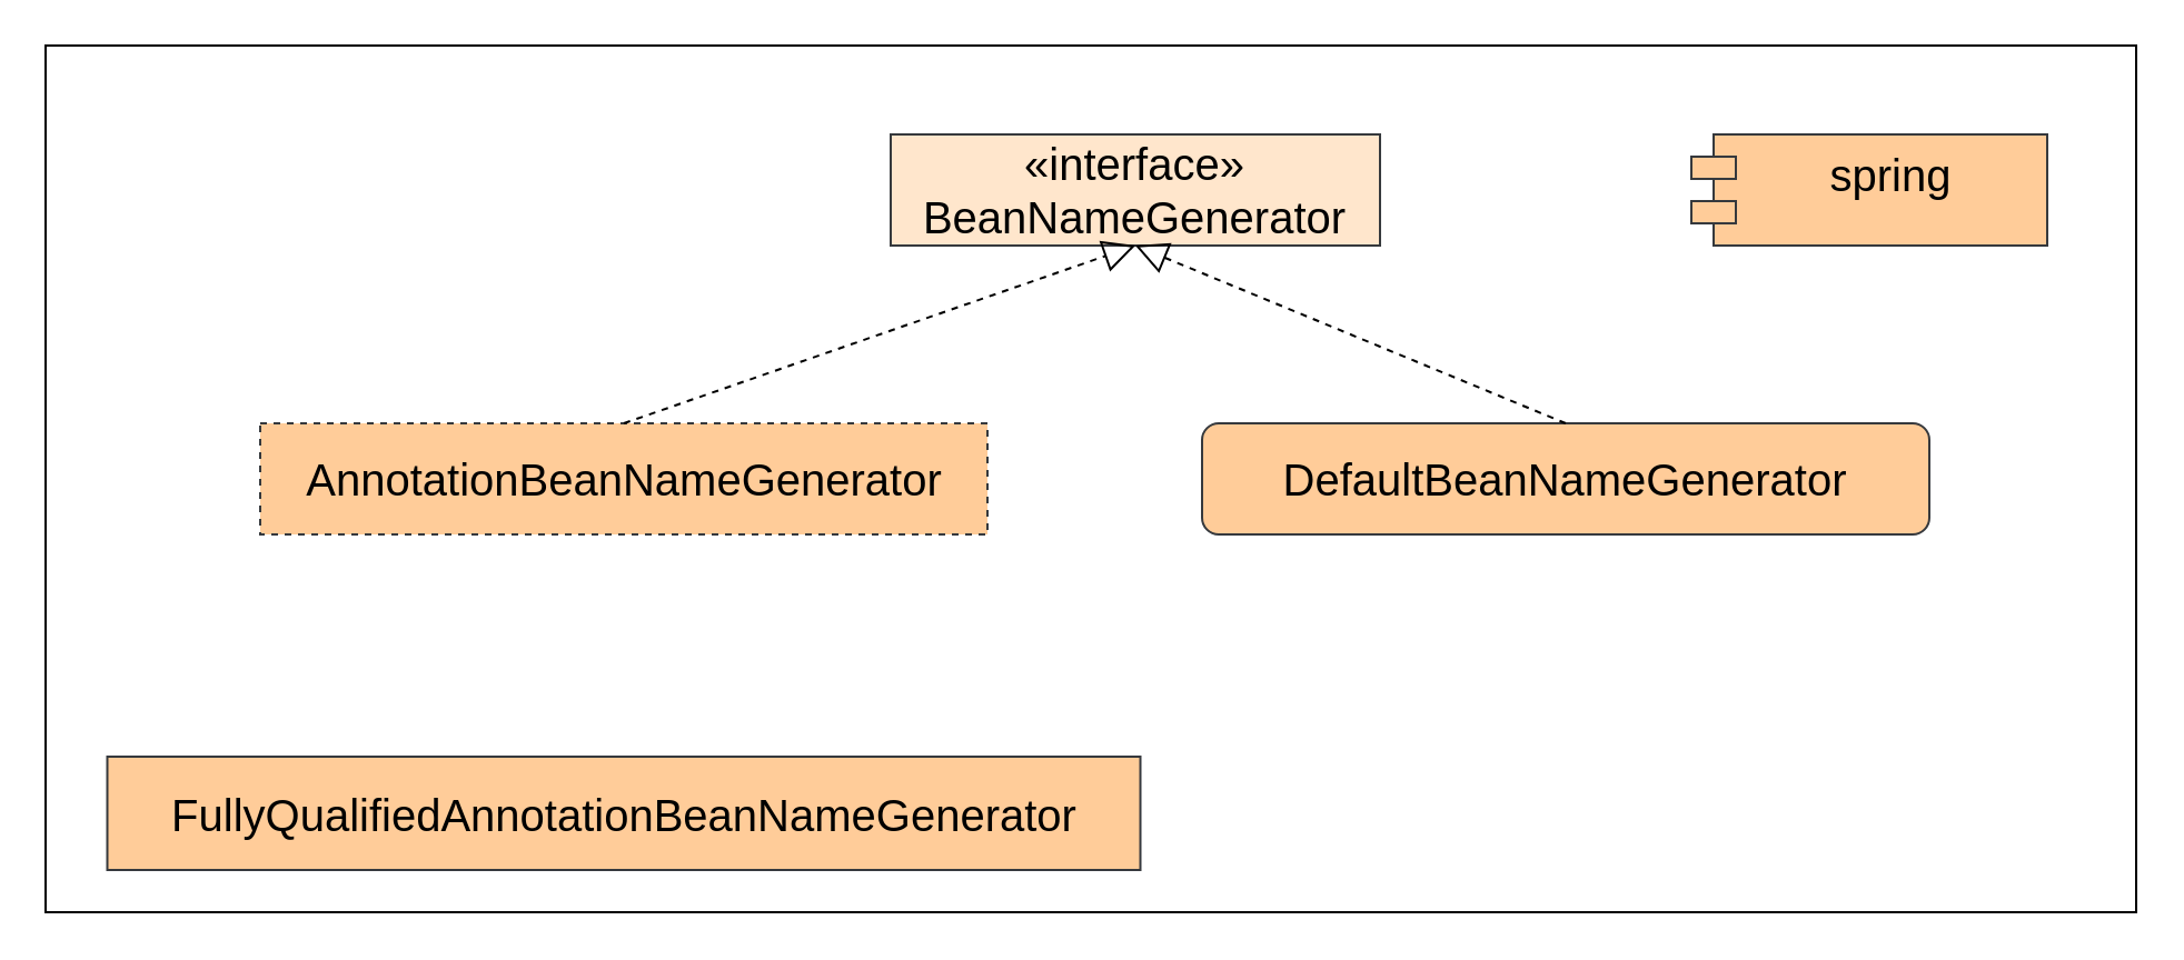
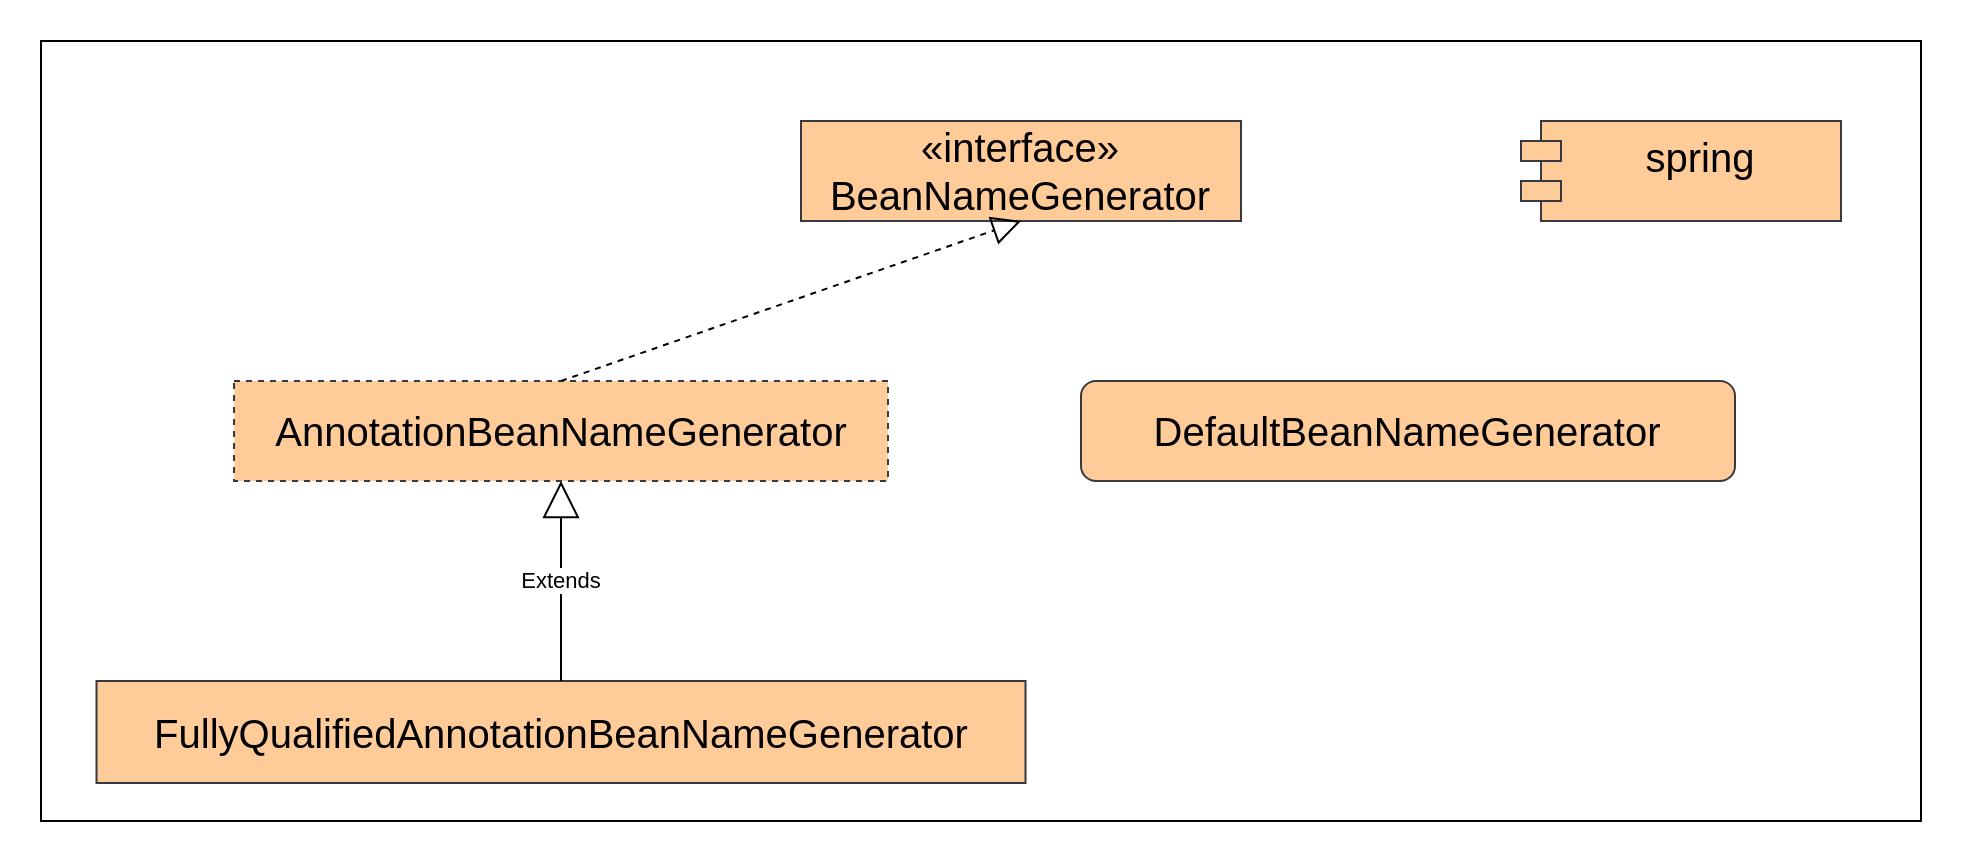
  <mxCell id="0" />
  <mxCell id="1" parent="0" />
  <mxCell id="2" value="" style="rounded=0;whiteSpace=wrap;html=1;" parent="1" vertex="1"><mxGeometry x="20" y="20" width="940" height="390" as="geometry" /></mxCell>
- <mxCell id="3" value="«interface»&lt;br&gt;BeanNameGenerator" style="html=1;whiteSpace=wrap;fontSize=20;fontStyle=0;fillColor=#ffe6cc;strokeColor=#36393d;" parent="1" vertex="1"><mxGeometry x="400" y="60" width="220" height="50" as="geometry" /></mxCell>
+ <mxCell id="3" value="«interface»&lt;br&gt;BeanNameGenerator" style="html=1;whiteSpace=wrap;fontSize=20;fontStyle=0;fillColor=#ffcc99;strokeColor=#36393d;" parent="1" vertex="1"><mxGeometry x="400" y="60" width="220" height="50" as="geometry" /></mxCell>
  <mxCell id="4" value="FullyQualifiedAnnotationBeanNameGenerator" style="html=1;whiteSpace=wrap;fontSize=20;verticalAlign=middle;align=center;fillColor=#ffcc99;strokeColor=#36393d;" parent="1" vertex="1"><mxGeometry x="47.75" y="340" width="464.5" height="51" as="geometry" /></mxCell>
  <mxCell id="5" value="AnnotationBeanNameGenerator" style="html=1;whiteSpace=wrap;fontSize=20;fillColor=#ffcc99;strokeColor=#36393d;dashed=1;" parent="1" vertex="1"><mxGeometry x="116.5" y="190" width="327" height="50" as="geometry" /></mxCell>
  <mxCell id="6" value="" style="endArrow=block;dashed=1;endFill=0;endSize=12;html=1;rounded=0;exitX=0.5;exitY=0;exitDx=0;exitDy=0;entryX=0.5;entryY=1;entryDx=0;entryDy=0;" parent="1" source="5" target="3" edge="1"><mxGeometry width="160" relative="1" as="geometry"><mxPoint x="10" y="130" as="sourcePoint" /><mxPoint x="170" y="130" as="targetPoint" /></mxGeometry></mxCell>
+ <mxCell id="7" value="Extends" style="endArrow=block;endSize=16;endFill=0;html=1;rounded=0;exitX=0.5;exitY=0;exitDx=0;exitDy=0;entryX=0.5;entryY=1;entryDx=0;entryDy=0;" parent="1" source="4" target="5" edge="1"><mxGeometry width="160" relative="1" as="geometry"><mxPoint x="230" y="400" as="sourcePoint" /><mxPoint x="390" y="400" as="targetPoint" /></mxGeometry></mxCell>
  <mxCell id="8" value="DefaultBeanNameGenerator" style="html=1;whiteSpace=wrap;fontSize=20;fillColor=#ffcc99;strokeColor=#36393d;rounded=1;" parent="1" vertex="1"><mxGeometry x="540" y="190" width="327" height="50" as="geometry" /></mxCell>
- <mxCell id="9" value="" style="endArrow=block;dashed=1;endFill=0;endSize=12;html=1;rounded=0;exitX=0.5;exitY=0;exitDx=0;exitDy=0;entryX=0.5;entryY=1;entryDx=0;entryDy=0;" parent="1" source="8" target="3" edge="1"><mxGeometry width="160" relative="1" as="geometry"><mxPoint x="770" y="100" as="sourcePoint" /><mxPoint x="930" y="100" as="targetPoint" /></mxGeometry></mxCell>
  <mxCell id="10" value="spring" style="shape=module;align=left;spacingLeft=20;align=center;verticalAlign=top;whiteSpace=wrap;html=1;fontSize=20;fillColor=#ffcc99;strokeColor=#36393d;" parent="1" vertex="1"><mxGeometry x="760" y="60" width="160" height="50" as="geometry" /></mxCell>
